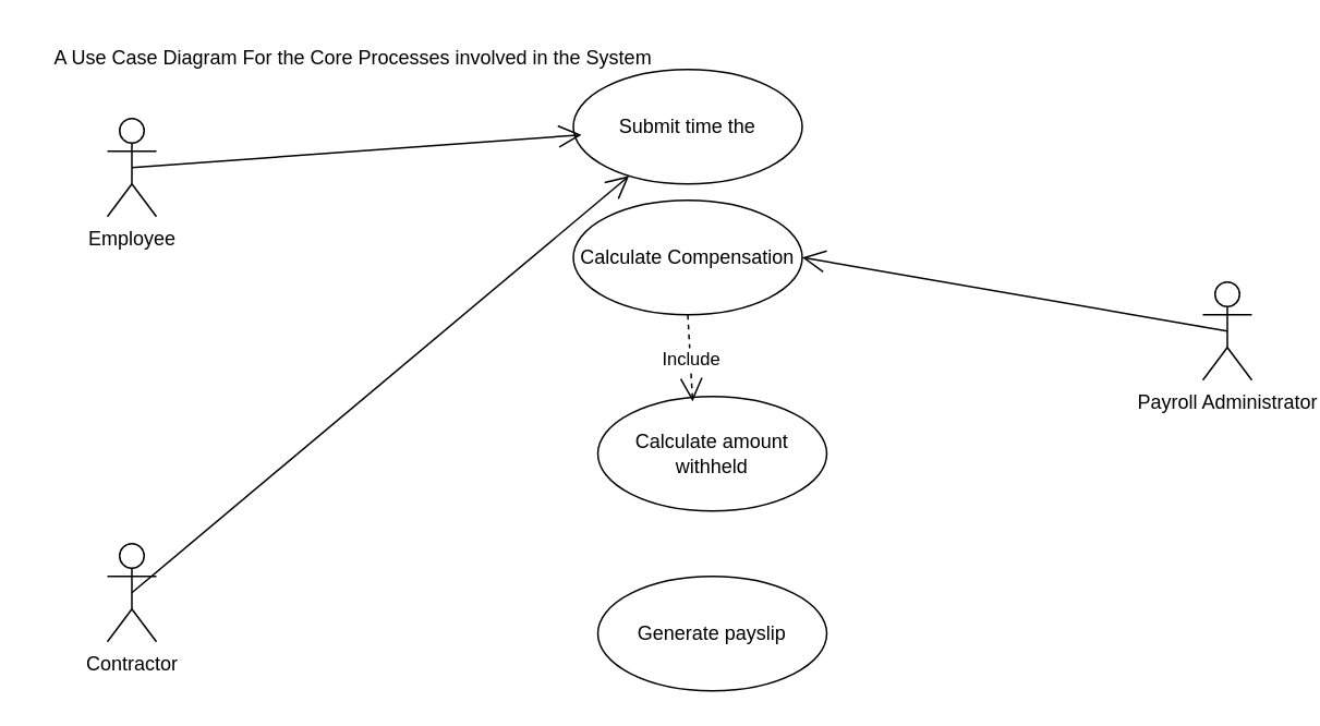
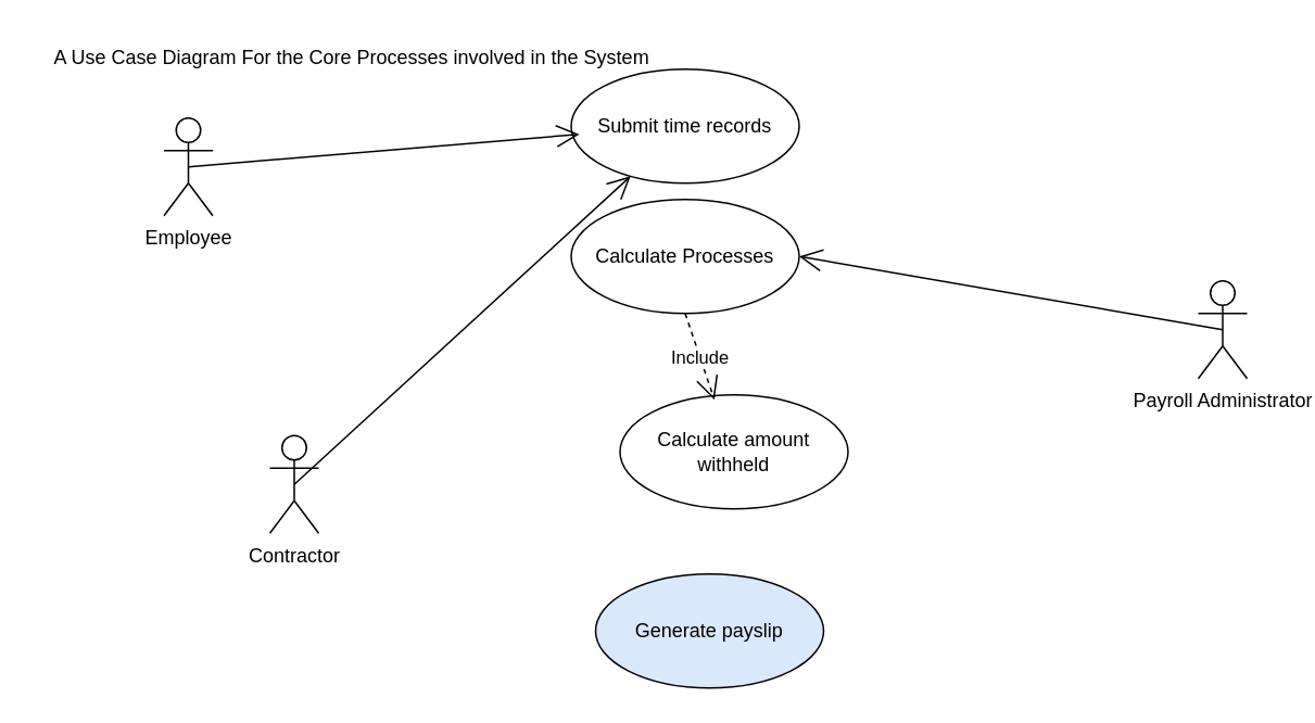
  <mxCell id="0" />
  <mxCell id="1" parent="0" />
- <mxCell id="2" value="Employee" style="shape=umlActor;verticalLabelPosition=bottom;verticalAlign=top;html=1;" vertex="1" parent="1"><mxGeometry x="65" y="72" width="30" height="60" as="geometry" /></mxCell>
- <mxCell id="3" value="Contractor" style="shape=umlActor;verticalLabelPosition=bottom;verticalAlign=top;html=1;" vertex="1" parent="1"><mxGeometry x="65" y="332" width="30" height="60" as="geometry" /></mxCell>
+ <mxCell id="2" value="Employee" style="shape=umlActor;verticalLabelPosition=bottom;verticalAlign=top;html=1;" vertex="1" parent="1"><mxGeometry x="100" y="72" width="30" height="60" as="geometry" /></mxCell>
+ <mxCell id="3" value="Contractor" style="shape=umlActor;verticalLabelPosition=bottom;verticalAlign=top;html=1;" vertex="1" parent="1"><mxGeometry x="165" y="267" width="30" height="60" as="geometry" /></mxCell>
  <mxCell id="4" value="Payroll Administrator" style="shape=umlActor;verticalLabelPosition=bottom;verticalAlign=top;html=1;" vertex="1" parent="1"><mxGeometry x="735" y="172" width="30" height="60" as="geometry" /></mxCell>
- <mxCell id="5" value="Submit time the" style="ellipse;whiteSpace=wrap;html=1;" vertex="1" parent="1"><mxGeometry x="350" y="42" width="140" height="70" as="geometry" /></mxCell>
- <mxCell id="6" value="Calculate Compensation" style="ellipse;whiteSpace=wrap;html=1;" vertex="1" parent="1"><mxGeometry x="350" y="122" width="140" height="70" as="geometry" /></mxCell>
- <mxCell id="7" value="Calculate amount withheld" style="ellipse;whiteSpace=wrap;html=1;" vertex="1" parent="1"><mxGeometry x="365" y="242" width="140" height="70" as="geometry" /></mxCell>
- <mxCell id="8" value="Generate payslip" style="ellipse;whiteSpace=wrap;html=1;" vertex="1" parent="1"><mxGeometry x="365" y="352" width="140" height="70" as="geometry" /></mxCell>
+ <mxCell id="5" value="Submit time records" style="ellipse;whiteSpace=wrap;html=1;" vertex="1" parent="1"><mxGeometry x="350" y="42" width="140" height="70" as="geometry" /></mxCell>
+ <mxCell id="6" value="Calculate Processes" style="ellipse;whiteSpace=wrap;html=1;" vertex="1" parent="1"><mxGeometry x="350" y="122" width="140" height="70" as="geometry" /></mxCell>
+ <mxCell id="7" value="Calculate amount withheld" style="ellipse;whiteSpace=wrap;html=1;" vertex="1" parent="1"><mxGeometry x="380" y="242" width="140" height="70" as="geometry" /></mxCell>
+ <mxCell id="8" value="Generate payslip" style="ellipse;whiteSpace=wrap;html=1;fillColor=#dae8fc;" vertex="1" parent="1"><mxGeometry x="365" y="352" width="140" height="70" as="geometry" /></mxCell>
  <mxCell id="9" value="" style="endArrow=open;endFill=1;endSize=12;html=1;rounded=0;exitX=0.5;exitY=0.5;exitDx=0;exitDy=0;exitPerimeter=0;entryX=0.036;entryY=0.571;entryDx=0;entryDy=0;entryPerimeter=0;" edge="1" parent="1" source="2" target="5"><mxGeometry width="160" relative="1" as="geometry"><mxPoint x="105" y="102" as="sourcePoint" /><mxPoint x="265" y="102" as="targetPoint" /></mxGeometry></mxCell>
  <mxCell id="10" value="" style="endArrow=open;endFill=1;endSize=12;html=1;rounded=0;exitX=0.5;exitY=0.5;exitDx=0;exitDy=0;exitPerimeter=0;" edge="1" parent="1" source="3" target="5"><mxGeometry width="160" relative="1" as="geometry"><mxPoint x="345" y="292" as="sourcePoint" /><mxPoint x="325" y="142" as="targetPoint" /><Array as="points" /></mxGeometry></mxCell>
  <mxCell id="11" value="" style="endArrow=open;endFill=1;endSize=12;html=1;rounded=0;entryX=1;entryY=0.5;entryDx=0;entryDy=0;exitX=0.5;exitY=0.5;exitDx=0;exitDy=0;exitPerimeter=0;" edge="1" parent="1" source="4" target="6"><mxGeometry width="160" relative="1" as="geometry"><mxPoint x="725" y="202" as="sourcePoint" /><mxPoint x="725" y="352" as="targetPoint" /></mxGeometry></mxCell>
  <mxCell id="12" value="Include" style="endArrow=open;endSize=12;dashed=1;html=1;rounded=0;exitX=0.5;exitY=1;exitDx=0;exitDy=0;entryX=0.414;entryY=0.043;entryDx=0;entryDy=0;entryPerimeter=0;" edge="1" parent="1" source="6" target="7"><mxGeometry width="160" relative="1" as="geometry"><mxPoint x="175" y="342" as="sourcePoint" /><mxPoint x="335" y="342" as="targetPoint" /></mxGeometry></mxCell>
  <mxCell id="13" value="A Use Case Diagram For the Core Processes involved in the System" style="text;html=1;align=center;verticalAlign=middle;resizable=0;points=[];autosize=1;strokeColor=none;fillColor=none;" vertex="1" parent="1"><mxGeometry x="20" y="20" width="390" height="30" as="geometry" /></mxCell>
